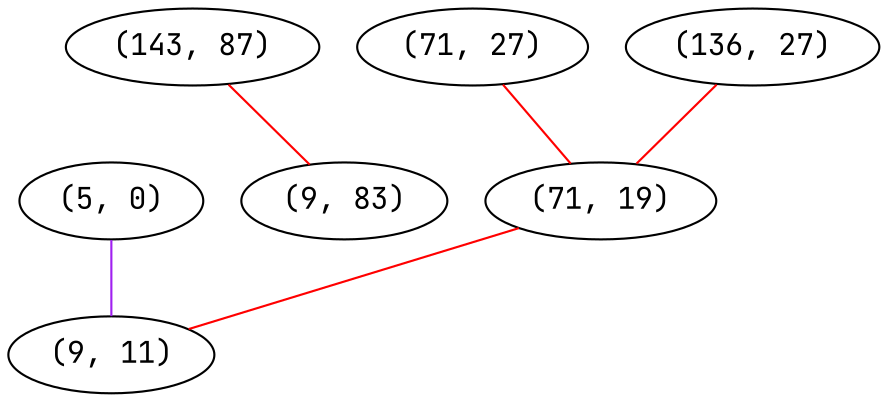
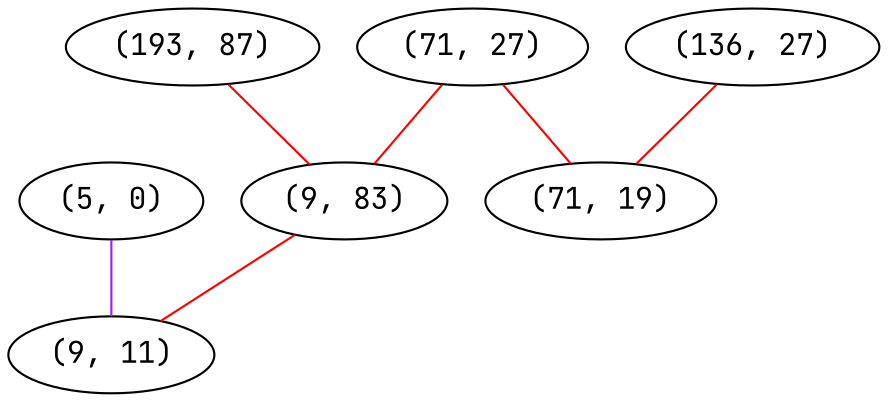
  graph {
    fontname="JetBrains Mono"
    node [fontname="JetBrains Mono"]
    edge [color=red fontname="JetBrains Mono" weight=1]
    n1 [label="(5, 0)"]
    "(9, 11)"
-   "(143, 87)"
+   "(143, 87)" [label="(193, 87)"]
    "(9, 83)"
    "(71, 27)"
    "(71, 19)"
    n7 [label="(136, 27)"]
    n1 -- "(9, 11)" [color=purple weight=4]
    "(143, 87)" -- "(9, 83)"
+   "(71, 27)" -- "(9, 83)"
    "(71, 27)" -- "(71, 19)"
-   "(71, 19)" -- "(9, 11)"
+   "(9, 83)" -- "(9, 11)"
    n7 -- "(71, 19)"
  }
